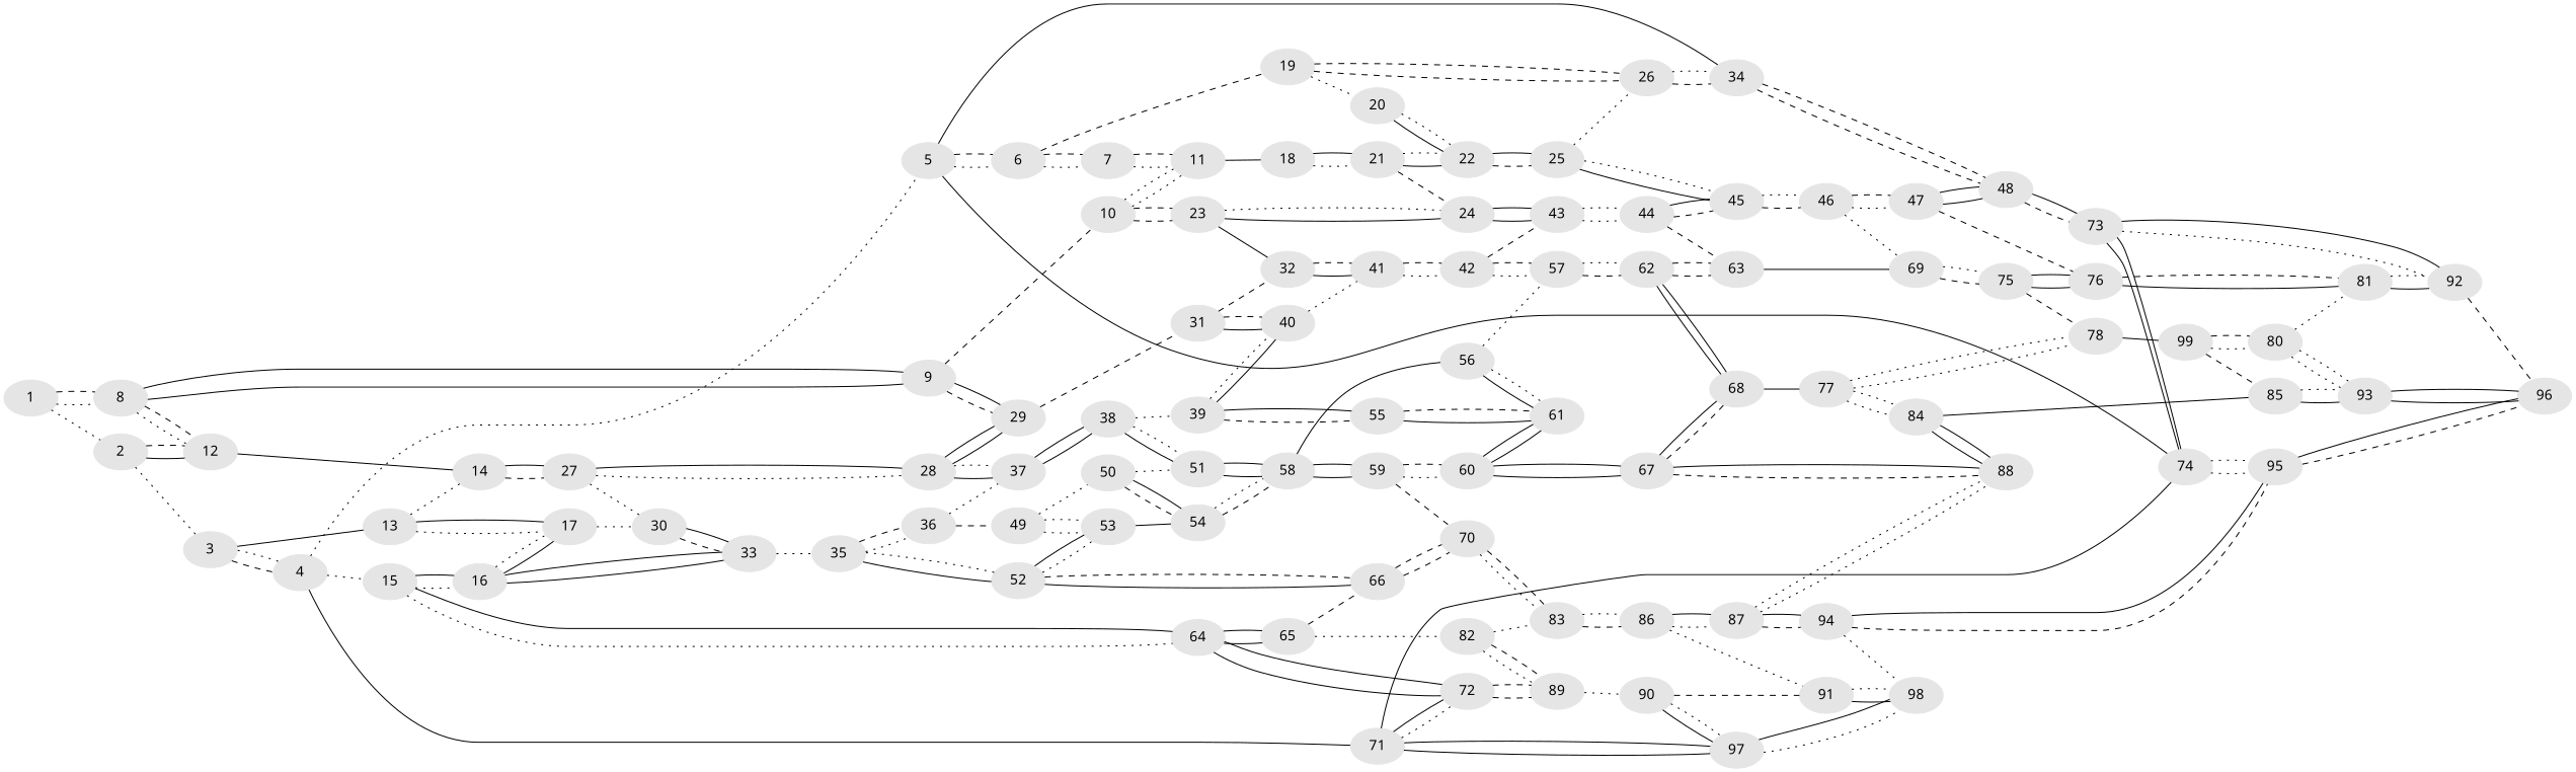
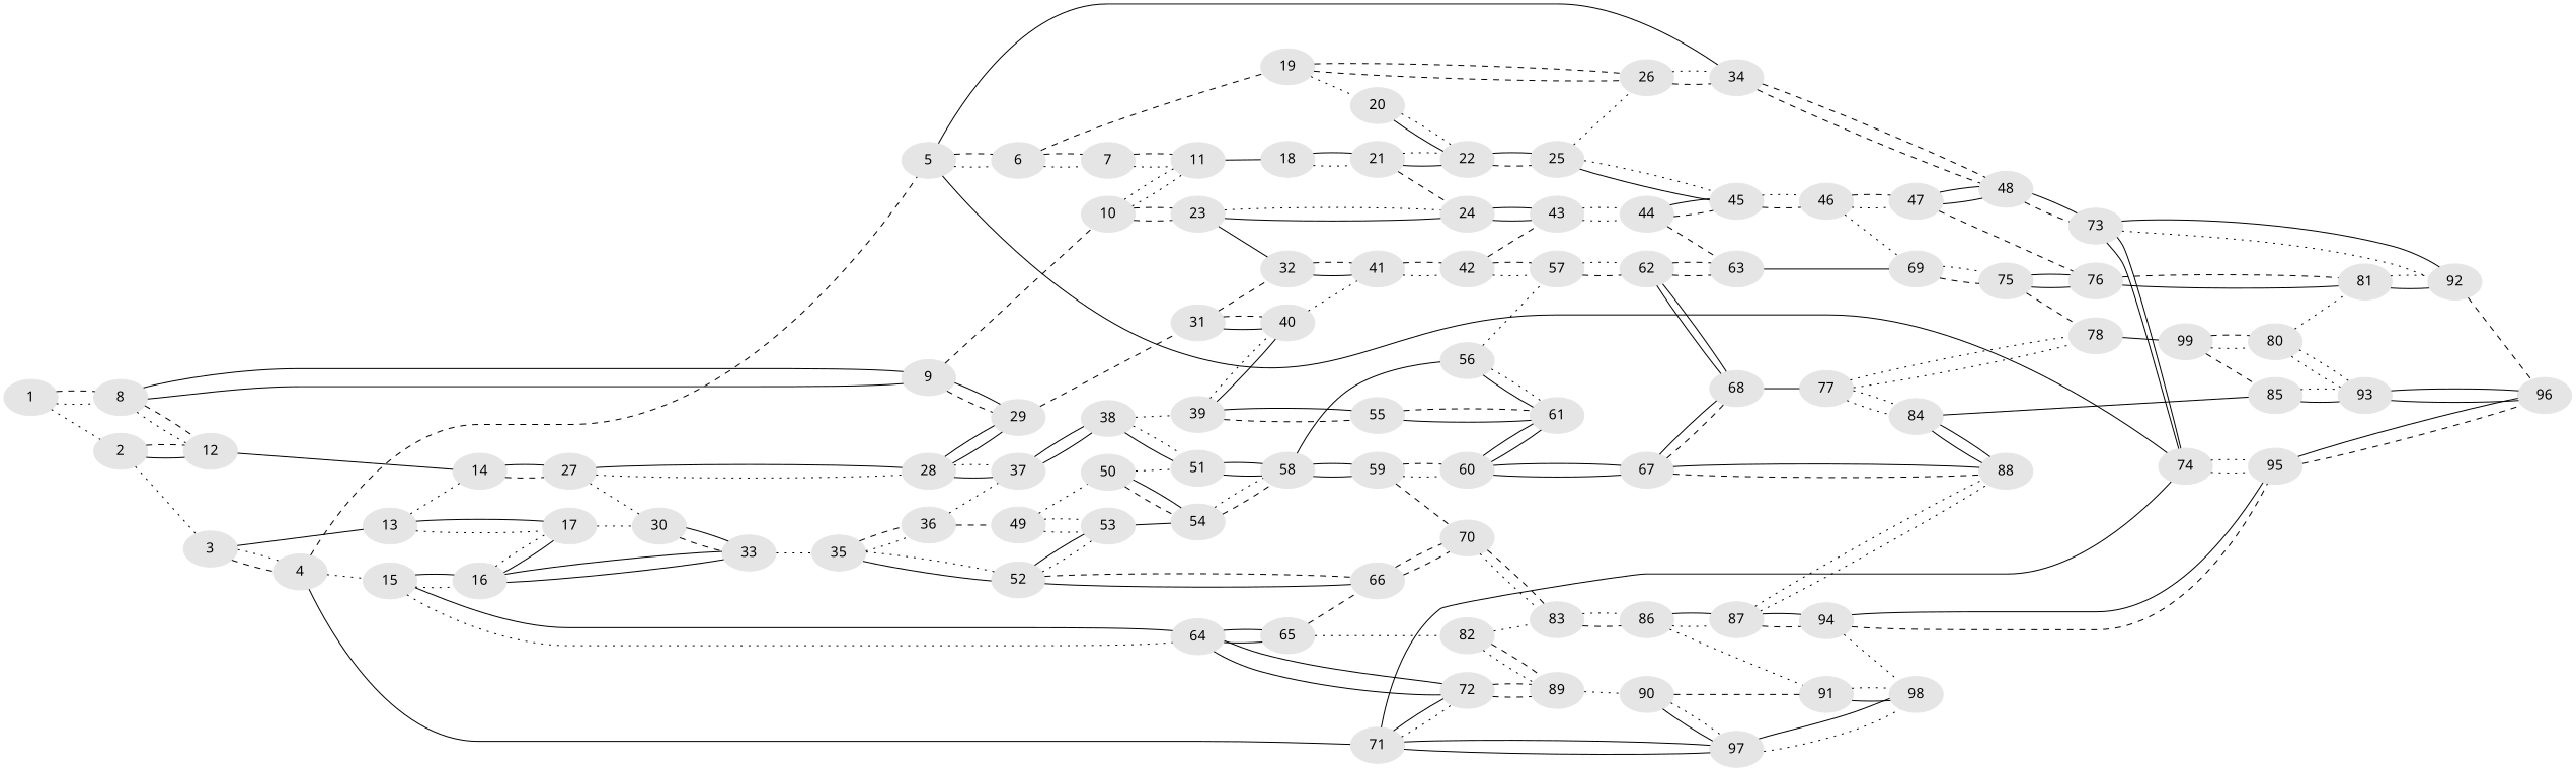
  graph {
    fontname="Noto Sans"
    rankdir=LR
    node [color=gray90 fontname="Noto Sans" style=filled]
    edge [fontname="Noto Sans" style=solid]
    1
    2
    8
    3
    12
    9
    4
    13
    14
    5
    15
    71
    17
    6
    34
    74
    16
    64
    72
    97
    7
    19
    48
    95
    11
    20
    26
    18
    10
    29
    23
    31
    24
    32
    21
    27
    30
    28
    33
    65
    35
    22
    25
    43
    45
    41
    44
    46
    37
    38
    40
    42
    36
    52
    73
    49
    53
    66
    50
    39
    51
    55
    58
    61
    57
    62
    63
    69
    47
    76
    75
    81
    92
    54
    56
    59
    70
    68
    60
    67
    83
    88
    77
    82
    89
    78
    84
    86
    98
    90
    96
    n92 [label=99]
    85
    80
    93
    87
    91
    94
    1 -- 2 [style=dotted]
    1 -- 8 [style=dotted]
    1 -- 8 [style=dashed]
    2 -- 3 [style=dotted]
    2 -- 12
    2 -- 12 [style=dashed]
    8 -- 12 [style=dotted]
    8 -- 12 [style=dashed]
    8 -- 9
    8 -- 9
    3 -- 4 [style=dashed]
    3 -- 4 [style=dotted]
    3 -- 13
    12 -- 14
    9 -- 10 [style=dashed]
    9 -- 29 [style=dashed]
    9 -- 29
-   4 -- 5 [style=dotted]
+   4 -- 5 [style=dashed]
    4 -- 15 [style=dotted]
    4 -- 71
    13 -- 14 [style=dotted]
    13 -- 17 [style=dotted]
    13 -- 17
    14 -- 27 [style=dashed]
    14 -- 27
    5 -- 6 [style=dotted]
    5 -- 6 [style=dashed]
    5 -- 34
    5 -- 74
    15 -- 16 [style=dotted]
    15 -- 16
    15 -- 64 [style=dotted]
    15 -- 64
    71 -- 74
    71 -- 72 [style=dotted]
    71 -- 72
    71 -- 97
    71 -- 97
    17 -- 30 [style=dotted]
    6 -- 7 [style=dotted]
    6 -- 7 [style=dashed]
    6 -- 19 [style=dashed]
    34 -- 48 [style=dashed]
    34 -- 48 [style=dashed]
    74 -- 95 [style=dotted]
    74 -- 95 [style=dotted]
    16 -- 17
    16 -- 17 [style=dotted]
    16 -- 33
    16 -- 33
    64 -- 72
    64 -- 72
    64 -- 65
    64 -- 65
    72 -- 89 [style=dashed]
    72 -- 89 [style=dashed]
    97 -- 98 [style=dotted]
    97 -- 98
    7 -- 11 [style=dotted]
    7 -- 11 [style=dashed]
    19 -- 20 [style=dotted]
    19 -- 26 [style=dashed]
    19 -- 26 [style=dashed]
    48 -- 73 [style=dashed]
    48 -- 73
    95 -- 96 [style=dashed]
    95 -- 96
    11 -- 18
    20 -- 22
    20 -- 22 [style=dotted]
    26 -- 34 [style=dashed]
    26 -- 34 [style=dotted]
    18 -- 21 [style=dotted]
    18 -- 21
    10 -- 11 [style=dotted]
    10 -- 11 [style=dotted]
    10 -- 23 [style=dashed]
    10 -- 23 [style=dashed]
    29 -- 31 [style=dashed]
    23 -- 24
    23 -- 24 [style=dotted]
    23 -- 32
    31 -- 32 [style=dashed]
    31 -- 40
    31 -- 40 [style=dashed]
    24 -- 43
    24 -- 43
    32 -- 41
    32 -- 41 [style=dashed]
    21 -- 24 [style=dashed]
    21 -- 22
    21 -- 22 [style=dotted]
    27 -- 30 [style=dotted]
    27 -- 28 [style=dotted]
    27 -- 28
    30 -- 33 [style=dashed]
    30 -- 33
    28 -- 29
    28 -- 29
    28 -- 37
    28 -- 37 [style=dotted]
    33 -- 35 [style=dotted]
    65 -- 66 [style=dashed]
    65 -- 82 [style=dotted]
    35 -- 36 [style=dotted]
    35 -- 36 [style=dashed]
    35 -- 52
    35 -- 52 [style=dotted]
    22 -- 25 [style=dashed]
    22 -- 25
    25 -- 26 [style=dotted]
    25 -- 45
    25 -- 45 [style=dotted]
    43 -- 44 [style=dotted]
    43 -- 44 [style=dotted]
    45 -- 46 [style=dashed]
    45 -- 46 [style=dotted]
    41 -- 42 [style=dotted]
    41 -- 42 [style=dashed]
    44 -- 45 [style=dashed]
    44 -- 45
    44 -- 63 [style=dashed]
    46 -- 69 [style=dotted]
    46 -- 47 [style=dotted]
    46 -- 47 [style=dashed]
    37 -- 38
    37 -- 38
    38 -- 39 [style=dotted]
    38 -- 51
    38 -- 51 [style=dotted]
    40 -- 41 [style=dotted]
    42 -- 43 [style=dashed]
    42 -- 57 [style=dotted]
    42 -- 57 [style=dashed]
    36 -- 37 [style=dotted]
    36 -- 49 [style=dashed]
    52 -- 53 [style=dotted]
    52 -- 53
    52 -- 66
    52 -- 66 [style=dashed]
    73 -- 74
    73 -- 74
    73 -- 92 [style=dotted]
    73 -- 92
    49 -- 53 [style=dotted]
    49 -- 53 [style=dotted]
    49 -- 50 [style=dotted]
    53 -- 54
    66 -- 70 [style=dashed]
    66 -- 70 [style=dashed]
    50 -- 51 [style=dotted]
    50 -- 54 [style=dashed]
    50 -- 54
    39 -- 40
    39 -- 40 [style=dotted]
    39 -- 55 [style=dashed]
    39 -- 55
    51 -- 58
    51 -- 58
    55 -- 61
    55 -- 61 [style=dashed]
    58 -- 56
    58 -- 59
    58 -- 59
    57 -- 62 [style=dashed]
    57 -- 62 [style=dotted]
    62 -- 63 [style=dashed]
    62 -- 63 [style=dashed]
    62 -- 68
    62 -- 68
    63 -- 69
    69 -- 75 [style=dashed]
    69 -- 75 [style=dotted]
    47 -- 48
    47 -- 48
    47 -- 76 [style=dashed]
    76 -- 81
    76 -- 81 [style=dashed]
    75 -- 76
    75 -- 76
    75 -- 78 [style=dashed]
    81 -- 92
    81 -- 92 [style=dotted]
    92 -- 96 [style=dashed]
    54 -- 58 [style=dashed]
    54 -- 58 [style=dotted]
    56 -- 61
    56 -- 61 [style=dotted]
    56 -- 57 [style=dotted]
    59 -- 70 [style=dashed]
    59 -- 60 [style=dotted]
    59 -- 60 [style=dashed]
    70 -- 83 [style=dotted]
    70 -- 83 [style=dashed]
    68 -- 77
    60 -- 61
    60 -- 61
    60 -- 67
    60 -- 67
    67 -- 68 [style=dashed]
    67 -- 68
    67 -- 88 [style=dashed]
    67 -- 88
    83 -- 86 [style=dashed]
    83 -- 86 [style=dotted]
    77 -- 78 [style=dotted]
    77 -- 78 [style=dotted]
    77 -- 84 [style=dotted]
    77 -- 84 [style=dotted]
    82 -- 83 [style=dotted]
    82 -- 89 [style=dotted]
    82 -- 89 [style=dashed]
    89 -- 90 [style=dotted]
    78 -- n92
    84 -- 88
    84 -- 88
    84 -- 85
    86 -- 87 [style=dotted]
    86 -- 87
    86 -- 91 [style=dotted]
    90 -- 97
    90 -- 97 [style=dotted]
    90 -- 91 [style=dashed]
    n92 -- 85 [style=dashed]
    n92 -- 80 [style=dotted]
    n92 -- 80 [style=dashed]
    85 -- 93
    85 -- 93 [style=dotted]
    80 -- 81 [style=dotted]
    80 -- 93 [style=dotted]
    80 -- 93 [style=dotted]
    93 -- 96
    93 -- 96
    87 -- 88 [style=dotted]
    87 -- 88 [style=dotted]
    87 -- 94 [style=dashed]
    87 -- 94
    91 -- 98
    91 -- 98 [style=dotted]
    94 -- 95 [style=dashed]
    94 -- 95
    94 -- 98 [style=dotted]
  }
